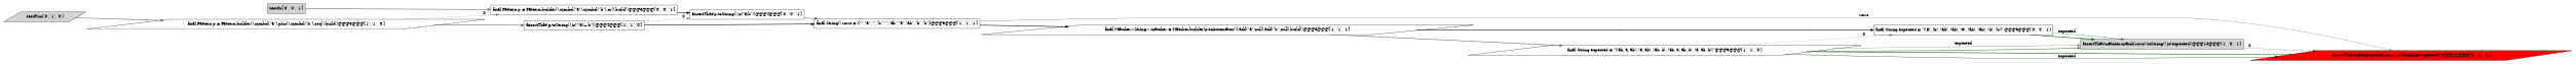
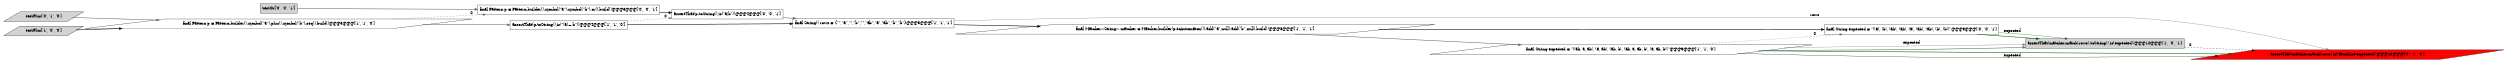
  digraph {
    rankdir=LR
    node [fillcolor=white shape=box style=filled]
    edge [style=bold color=gray40]
    n1 [label="final String expected = \"((ab, a, ab(, (a, ab(, (ab, b(, (ab, a, ab, b(, (a, ab, b((\"@@@9@@@['1', '1', '0']" shape=parallelogram]
    n2 [fillcolor=red label="assertThat(matcher.match(rows),isMatchList(expected))@@@10@@@['0', '1', '0']" shape=parallelogram]
    n3 [label="final String expected = \"((a(, (b(, (ab(, (ab(, (a(, (ab(, (ab(, (b(, (b((\"@@@9@@@['0', '0', '1']"]
    n4 [fillcolor=lightgray label="assertThat(matcher.match(rows).toString(),is(expected))@@@10@@@['1', '0', '1']"]
    n5 [fillcolor=lightgray label="testOr['0', '0', '1']"]
    n6 [label="final Pattern p = Pattern.builder().symbol(\"a\").symbol(\"b\").or().build()@@@3@@@['0', '0', '1']"]
    n7 [label="assertThat(p.toString(),is(\"a|b\"))@@@4@@@['0', '0', '1']"]
    n8 [label="final String(( rows = {\"\",\"a\",\"\",\"b\",\"\",\"ab\",\"a\",\"ab\",\"b\",\"b\"}@@@5@@@['1', '1', '1']"]
    n9 [label="final Matcher<String> matcher = Matcher.builder(p.toAutomaton()).add(\"a\",null).add(\"b\",null).build()@@@8@@@['1', '1', '1']" shape=parallelogram]
    n10 [fillcolor=lightgray label="testPlus['0', '1', '0']" shape=parallelogram]
    n11 [label="final Pattern p = Pattern.builder().symbol(\"a\").plus().symbol(\"b\").seq().build()@@@3@@@['1', '1', '0']" shape=parallelogram]
+   n12 [fillcolor=lightgray label="testPlus['1', '0', '0']" shape=parallelogram]
    n13 [label="assertThat(p.toString(),is(\"(a)+ b\"))@@@4@@@['1', '1', '0']"]
    n1 -> n2 [color=darkgreen]
    n1 -> n2 [label=expected style=solid color=black]
    n1 -> n3 [label=0 style=dashed]
    n1 -> n4 [label=expected style=solid]
    n1 -> n4
    n3 -> n4 [label=expected style=solid color=darkgreen]
    n3 -> n4 [color=darkgreen]
    n4 -> n2 [label=0 style=dashed color=black]
    n5 -> n6
    n6 -> n7 [color=black]
    n7 -> n8
    n8 -> n2 [label=rows style=solid]
    n8 -> n9 [color=black]
    n9 -> n1
    n9 -> n3 [color=black]
    n10 -> n11
    n11 -> n6 [label=0 style=dashed]
    n11 -> n13
+   n12 -> n11 [color=black]
    n13 -> n7 [label=0 style=dashed]
    n13 -> n8 [color=black]
  }
